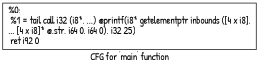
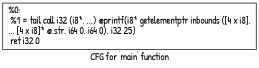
  digraph {
    label="CFG for 'main' function"
    fontname="Patrick Hand"
-   n1 [label="{%0:\l  %1 = tail call i32 (i8*, ...) @printf(i8* getelementptr inbounds ([4 x i8],\l... [4 x i8]* @.str, i64 0, i64 0), i32 25)\l  ret i92 0\l}" shape=record fontname="Patrick Hand"]
+   n1 [label="{%0:\l  %1 = tail call i32 (i8*, ...) @printf(i8* getelementptr inbounds ([4 x i8],\l... [4 x i8]* @.str, i64 0, i64 0), i32 25)\l  ret i32 0\l}" shape=record fontname="Patrick Hand"]
  }
